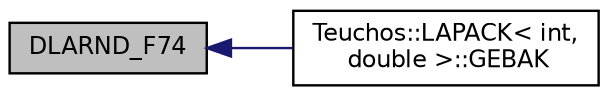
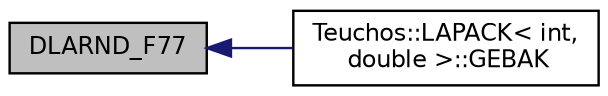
  digraph {
    rankdir=LR
    node [color=black fontname=Helvetica fontsize=10 shape=record style=filled]
-   n1 [fillcolor=grey75 fontcolor=black height=0.2 label=DLARND_F74 width=0.4]
+   n1 [fillcolor=grey75 fontcolor=black height=0.2 label=DLARND_F77 width=0.4]
    n2 [fillcolor=white height=0.2 label="Teuchos::LAPACK\< int,\l double \>::GEBAK" width=0.4]
    n1 -> n2 [color=midnightblue dir=back fontname=Helvetica fontsize=10 labelfontname=Helvetica labelfontsize=10 style=solid]
  }
